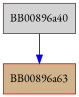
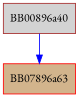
  digraph {
    splines=ortho
    fontname="EB Garamond"
    node [shape=box style=filled fontname="EB Garamond"]
    BB00896a40 [fillcolor=lightgrey color=brown]
-   BB00896a63 [fillcolor=tan color=red]
+   BB00896a63 [fillcolor=tan color=red label=BB07896a63]
    BB00896a40 -> BB00896a63 [color=blue fontname="EB Garamond"]
  }
